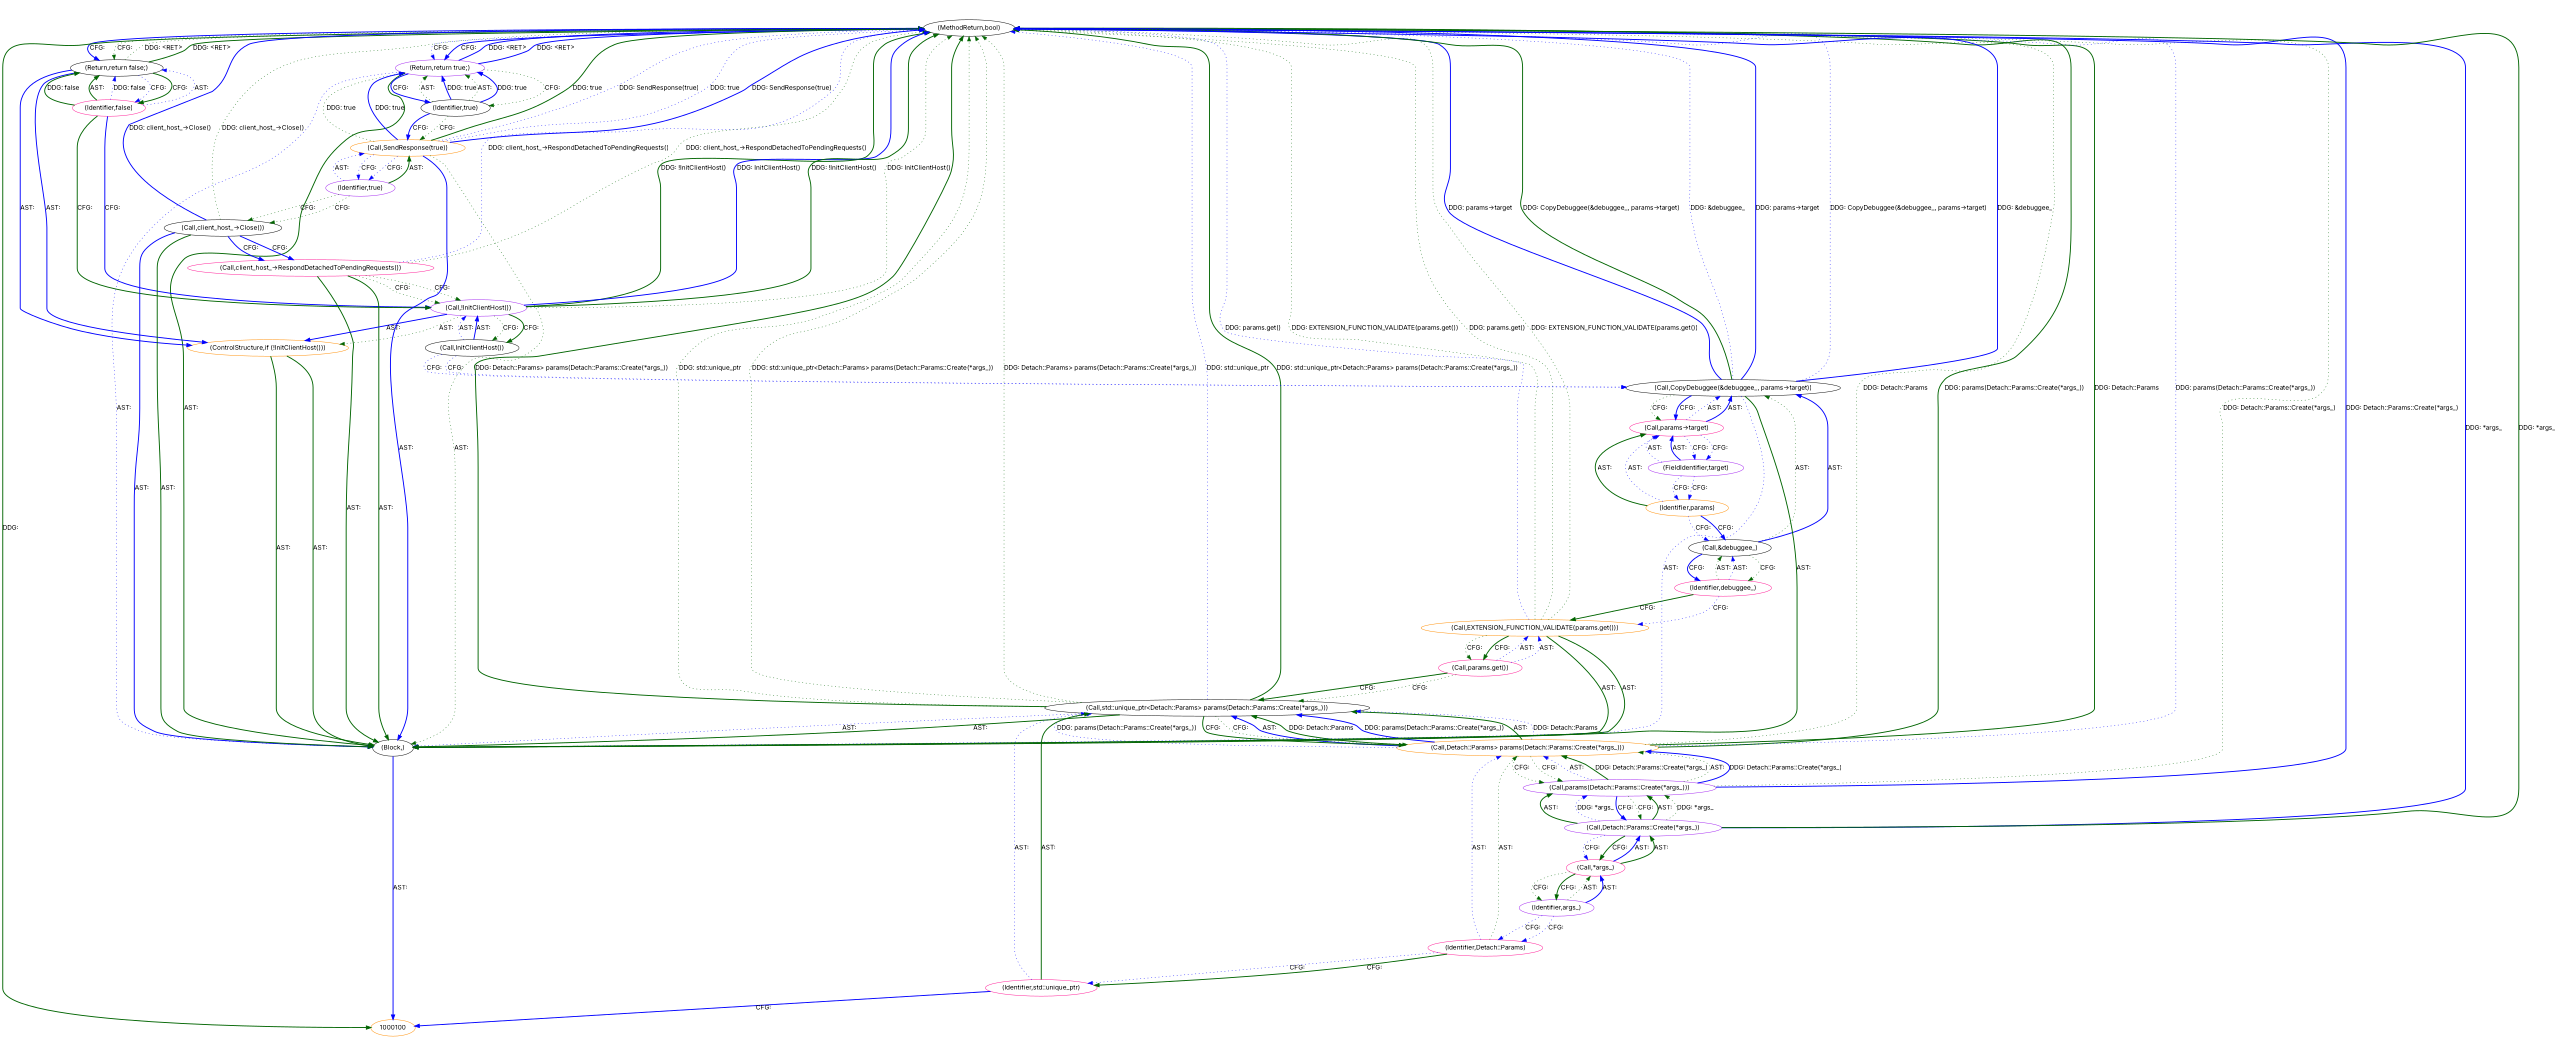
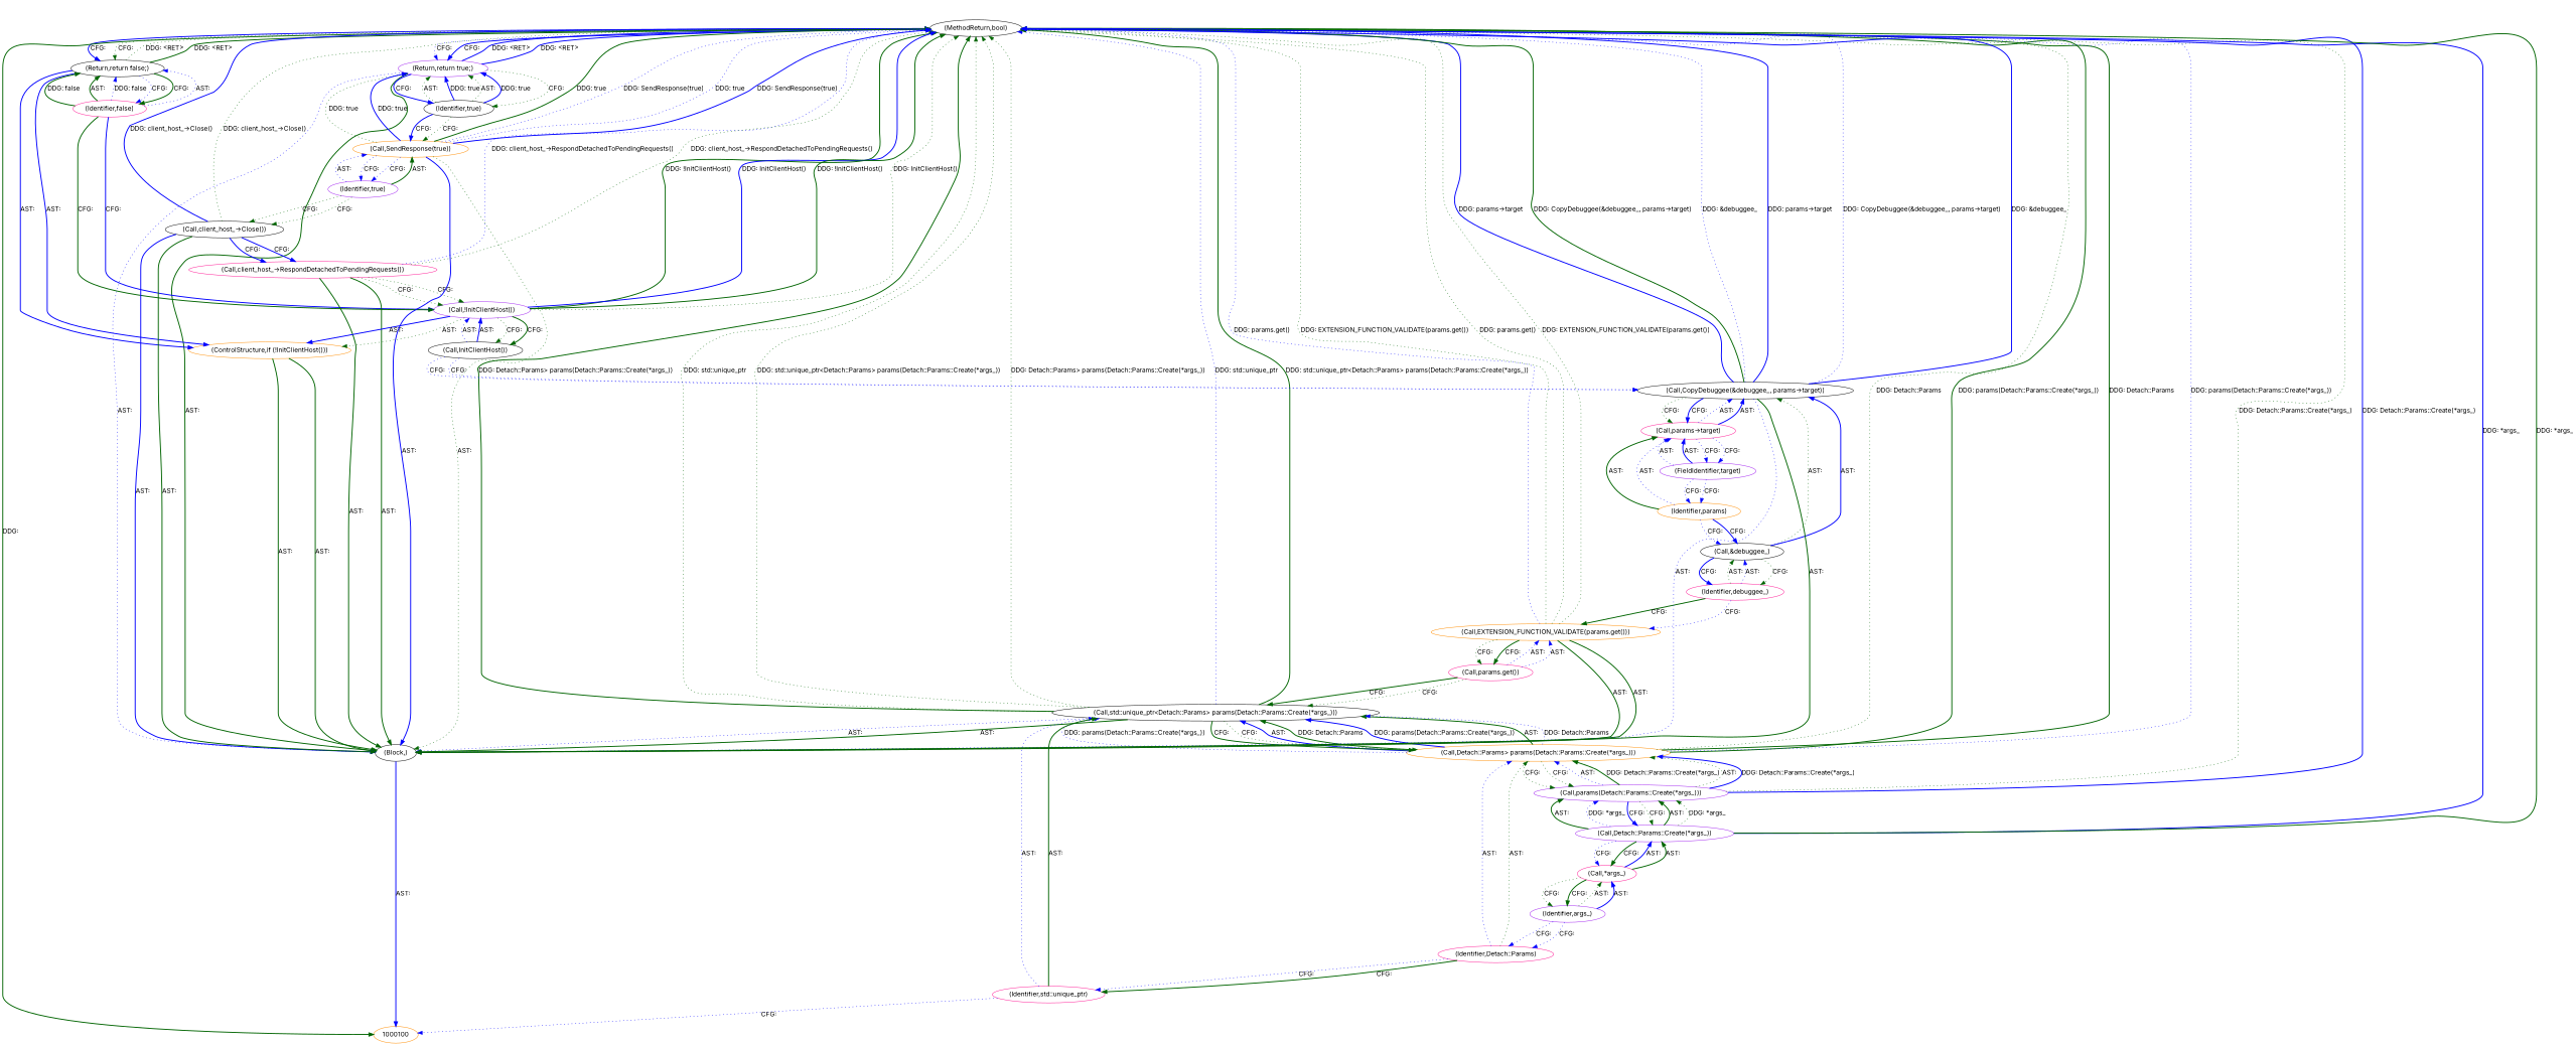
  digraph {
    fontname=Inter
    node [color=black fontname=Inter]
    edge [color=blue fontname=Inter style=dotted]
    n1 [label="(MethodReturn,bool)"]
    n2 [color=purple label="(Return,return true;)"]
    n3 [label="(Return,return false;)"]
    1000100 [color=darkorange]
    n5 [label="(Block,)"]
    n6 [label="(Identifier,true)"]
    n7 [color=darkorange label="(ControlStructure,if (!InitClientHost()))"]
    n8 [color=deeppink label="(Identifier,false)"]
    n9 [label="(Call,client_host_->Close())"]
    n10 [color=deeppink label="(Call,client_host_->RespondDetachedToPendingRequests())"]
    n11 [color=purple label="(Call,!InitClientHost())"]
    n12 [color=purple label="(Identifier,true)"]
    n13 [color=darkorange label="(Call,SendResponse(true))"]
    n14 [color=darkorange label="(Call,Detach::Params> params(Detach::Params::Create(*args_)))"]
    n15 [label="(Call,std::unique_ptr<Detach::Params> params(Detach::Params::Create(*args_)))"]
    n16 [color=purple label="(Call,params(Detach::Params::Create(*args_)))"]
    n17 [color=purple label="(Call,Detach::Params::Create(*args_))"]
    n18 [color=deeppink label="(Identifier,Detach::Params)"]
    n19 [color=deeppink label="(Identifier,std::unique_ptr)"]
    n20 [color=deeppink label="(Call,*args_)"]
    n21 [color=purple label="(Identifier,args_)"]
    n22 [color=darkorange label="(Call,EXTENSION_FUNCTION_VALIDATE(params.get()))"]
    n23 [color=deeppink label="(Call,params.get())"]
    n24 [label="(Call,&debuggee_)"]
    n25 [color=deeppink label="(Identifier,debuggee_)"]
    n26 [label="(Call,CopyDebuggee(&debuggee_, params->target))"]
    n27 [color=deeppink label="(Call,params->target)"]
    n28 [color=purple label="(FieldIdentifier,target)"]
    n29 [color=darkorange label="(Identifier,params)"]
    n30 [label="(Call,InitClientHost())"]
    n1 -> n2 [label="CFG: "]
    n1 -> n2 [label="CFG: " style=bold]
    n1 -> n3 [label="CFG: " style=bold]
    n1 -> n3 [color=darkgreen label="CFG: "]
    n1 -> 1000100 [color=darkgreen label="DDG: " style=bold]
    n2 -> n1 [label="DDG: <RET>" style=bold]
    n2 -> n1 [label="DDG: <RET>" style=bold]
    n2 -> n5 [color=darkgreen label="AST: " style=bold]
    n2 -> n5 [label="AST: "]
    n2 -> n6 [color=darkgreen label="CFG: "]
    n2 -> n6 [label="CFG: " style=bold]
    n3 -> n1 [color=darkgreen label="DDG: <RET>"]
    n3 -> n1 [color=darkgreen label="DDG: <RET>" style=bold]
    n3 -> n7 [label="AST: " style=bold]
    n3 -> n7 [label="AST: " style=bold]
    n3 -> n8 [label="CFG: "]
    n3 -> n8 [color=darkgreen label="CFG: " style=bold]
    n5 -> 1000100 [label="AST: " style=bold]
    n6 -> n2 [color=darkgreen label="AST: "]
    n6 -> n2 [label="DDG: true" style=bold]
    n6 -> n2 [color=darkgreen label="AST: "]
    n6 -> n2 [label="DDG: true" style=bold]
    n6 -> n13 [color=darkgreen label="CFG: "]
    n6 -> n13 [label="CFG: " style=bold]
    n7 -> n5 [color=darkgreen label="AST: " style=bold]
    n7 -> n5 [color=darkgreen label="AST: " style=bold]
    n8 -> n3 [label="AST: "]
    n8 -> n3 [color=darkgreen label="DDG: false" style=bold]
    n8 -> n3 [color=darkgreen label="AST: " style=bold]
    n8 -> n3 [label="DDG: false"]
    n8 -> n11 [label="CFG: " style=bold]
    n8 -> n11 [color=darkgreen label="CFG: " style=bold]
    n9 -> n1 [label="DDG: client_host_->Close()" style=bold]
    n9 -> n1 [color=darkgreen label="DDG: client_host_->Close()"]
    n9 -> n5 [label="AST: " style=bold]
    n9 -> n5 [color=darkgreen label="AST: " style=bold]
    n9 -> n10 [label="CFG: " style=bold]
    n9 -> n10 [label="CFG: " style=bold]
    n10 -> n1 [label="DDG: client_host_->RespondDetachedToPendingRequests()"]
    n10 -> n1 [color=darkgreen label="DDG: client_host_->RespondDetachedToPendingRequests()"]
    n10 -> n5 [color=darkgreen label="AST: " style=bold]
    n10 -> n5 [color=darkgreen label="AST: " style=bold]
    n10 -> n11 [color=darkgreen label="CFG: "]
    n10 -> n11 [color=darkgreen label="CFG: "]
    n11 -> n1 [color=darkgreen label="DDG: !InitClientHost()" style=bold]
    n11 -> n1 [label="DDG: InitClientHost()" style=bold]
    n11 -> n1 [color=darkgreen label="DDG: !InitClientHost()" style=bold]
    n11 -> n1 [color=darkgreen label="DDG: InitClientHost()"]
    n11 -> n7 [color=darkgreen label="AST: "]
    n11 -> n7 [label="AST: " style=bold]
    n11 -> n30 [color=darkgreen label="CFG: "]
    n11 -> n30 [color=darkgreen label="CFG: " style=bold]
    n12 -> n9 [color=darkgreen label="CFG: "]
    n12 -> n9 [color=darkgreen label="CFG: "]
    n12 -> n13 [color=darkgreen label="AST: " style=bold]
    n12 -> n13 [label="AST: "]
    n13 -> n1 [color=darkgreen label="DDG: true" style=bold]
    n13 -> n1 [label="DDG: SendResponse(true)"]
    n13 -> n1 [label="DDG: true"]
    n13 -> n1 [label="DDG: SendResponse(true)" style=bold]
    n13 -> n2 [color=darkgreen label="DDG: true"]
    n13 -> n2 [label="DDG: true" style=bold]
    n13 -> n5 [label="AST: " style=bold]
    n13 -> n5 [color=darkgreen label="AST: "]
    n13 -> n12 [label="CFG: "]
    n13 -> n12 [label="CFG: "]
    n14 -> n1 [color=darkgreen label="DDG: Detach::Params"]
    n14 -> n1 [color=darkgreen label="DDG: params(Detach::Params::Create(*args_))" style=bold]
    n14 -> n1 [color=darkgreen label="DDG: Detach::Params" style=bold]
    n14 -> n1 [label="DDG: params(Detach::Params::Create(*args_))"]
    n14 -> n15 [label="AST: " style=bold]
    n14 -> n15 [color=darkgreen label="DDG: Detach::Params" style=bold]
    n14 -> n15 [label="DDG: params(Detach::Params::Create(*args_))" style=bold]
    n14 -> n15 [color=darkgreen label="AST: " style=bold]
    n14 -> n15 [label="DDG: Detach::Params"]
    n14 -> n15 [label="DDG: params(Detach::Params::Create(*args_))"]
    n14 -> n16 [color=darkgreen label="CFG: "]
    n14 -> n16 [color=darkgreen label="CFG: "]
    n15 -> n1 [color=darkgreen label="DDG: Detach::Params> params(Detach::Params::Create(*args_))" style=bold]
    n15 -> n1 [color=darkgreen label="DDG: std::unique_ptr"]
    n15 -> n1 [color=darkgreen label="DDG: std::unique_ptr<Detach::Params> params(Detach::Params::Create(*args_))"]
    n15 -> n1 [color=darkgreen label="DDG: Detach::Params> params(Detach::Params::Create(*args_))"]
    n15 -> n1 [label="DDG: std::unique_ptr"]
    n15 -> n1 [color=darkgreen label="DDG: std::unique_ptr<Detach::Params> params(Detach::Params::Create(*args_))" style=bold]
    n15 -> n5 [label="AST: "]
    n15 -> n5 [color=darkgreen label="AST: " style=bold]
    n15 -> n14 [color=darkgreen label="CFG: "]
    n15 -> n14 [color=darkgreen label="CFG: " style=bold]
    n16 -> n1 [color=darkgreen label="DDG: Detach::Params::Create(*args_)"]
    n16 -> n1 [label="DDG: Detach::Params::Create(*args_)" style=bold]
    n16 -> n14 [label="AST: "]
    n16 -> n14 [color=darkgreen label="DDG: Detach::Params::Create(*args_)" style=bold]
    n16 -> n14 [color=darkgreen label="AST: "]
    n16 -> n14 [label="DDG: Detach::Params::Create(*args_)" style=bold]
    n16 -> n17 [label="CFG: " style=bold]
    n16 -> n17 [color=darkgreen label="CFG: "]
    n17 -> n1 [label="DDG: *args_" style=bold]
    n17 -> n1 [color=darkgreen label="DDG: *args_" style=bold]
    n17 -> n16 [color=darkgreen label="AST: " style=bold]
    n17 -> n16 [color=darkgreen label="DDG: *args_"]
    n17 -> n16 [color=darkgreen label="AST: " style=bold]
    n17 -> n16 [label="DDG: *args_"]
    n17 -> n20 [label="CFG: "]
    n17 -> n20 [color=darkgreen label="CFG: " style=bold]
    n18 -> n14 [label="AST: "]
    n18 -> n14 [color=darkgreen label="AST: "]
    n18 -> n19 [label="CFG: "]
    n18 -> n19 [color=darkgreen label="CFG: " style=bold]
-   n19 -> 1000100 [label="CFG: " style=bold]
+   n19 -> 1000100 [label="CFG: "]
    n19 -> n15 [label="AST: "]
    n19 -> n15 [color=darkgreen label="AST: " style=bold]
    n20 -> n17 [label="AST: " style=bold]
    n20 -> n17 [color=darkgreen label="AST: " style=bold]
    n20 -> n21 [color=darkgreen label="CFG: "]
    n20 -> n21 [color=darkgreen label="CFG: " style=bold]
    n21 -> n18 [label="CFG: "]
    n21 -> n18 [label="CFG: "]
    n21 -> n20 [color=darkgreen label="AST: "]
    n21 -> n20 [label="AST: " style=bold]
    n22 -> n1 [label="DDG: params.get()"]
    n22 -> n1 [color=darkgreen label="DDG: EXTENSION_FUNCTION_VALIDATE(params.get())"]
    n22 -> n1 [color=darkgreen label="DDG: params.get()"]
    n22 -> n1 [color=darkgreen label="DDG: EXTENSION_FUNCTION_VALIDATE(params.get())"]
    n22 -> n5 [color=darkgreen label="AST: " style=bold]
    n22 -> n5 [color=darkgreen label="AST: " style=bold]
    n22 -> n23 [color=darkgreen label="CFG: "]
    n22 -> n23 [color=darkgreen label="CFG: " style=bold]
    n23 -> n15 [color=darkgreen label="CFG: " style=bold]
    n23 -> n15 [color=darkgreen label="CFG: "]
    n23 -> n22 [label="AST: "]
    n23 -> n22 [label="AST: "]
    n24 -> n25 [color=darkgreen label="CFG: "]
    n24 -> n25 [label="CFG: " style=bold]
    n24 -> n26 [color=darkgreen label="AST: "]
    n24 -> n26 [label="AST: " style=bold]
    n25 -> n22 [label="CFG: "]
    n25 -> n22 [color=darkgreen label="CFG: " style=bold]
    n25 -> n24 [color=darkgreen label="AST: "]
    n25 -> n24 [label="AST: "]
    n26 -> n1 [label="DDG: params->target" style=bold]
    n26 -> n1 [color=darkgreen label="DDG: CopyDebuggee(&debuggee_, params->target)" style=bold]
    n26 -> n1 [label="DDG: &debuggee_"]
    n26 -> n1 [label="DDG: params->target" style=bold]
    n26 -> n1 [label="DDG: CopyDebuggee(&debuggee_, params->target)"]
    n26 -> n1 [label="DDG: &debuggee_" style=bold]
    n26 -> n5 [label="AST: "]
    n26 -> n5 [color=darkgreen label="AST: " style=bold]
    n26 -> n27 [color=darkgreen label="CFG: "]
    n26 -> n27 [label="CFG: " style=bold]
    n27 -> n26 [label="AST: "]
    n27 -> n26 [label="AST: " style=bold]
    n27 -> n28 [label="CFG: "]
    n27 -> n28 [label="CFG: "]
    n28 -> n27 [label="AST: "]
    n28 -> n27 [label="AST: " style=bold]
    n28 -> n29 [label="CFG: "]
    n28 -> n29 [label="CFG: "]
    n29 -> n24 [label="CFG: "]
    n29 -> n24 [label="CFG: " style=bold]
    n29 -> n27 [color=darkgreen label="AST: " style=bold]
    n29 -> n27 [label="AST: "]
    n30 -> n11 [label="AST: "]
    n30 -> n11 [label="AST: " style=bold]
    n30 -> n26 [label="CFG: "]
    n30 -> n26 [label="CFG: "]
  }
